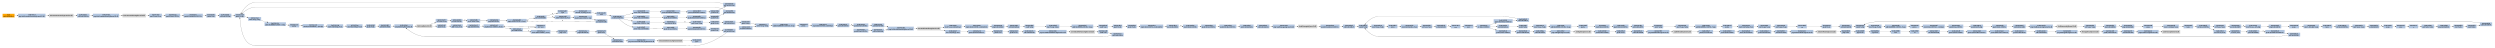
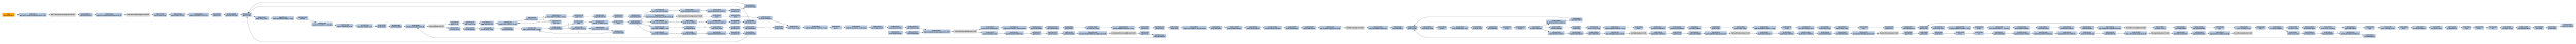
  digraph {
    fontname=Merriweather
    rankdir=LR
    node [color=lightsteelblue fillcolor=lightsteelblue fontname=Merriweather shape=rectangle style=filled]
    edge [color="#000000" fontname=Merriweather]
    n1 [color=lightgrey fillcolor=orange label="start\ncall 0x004041e4"]
    n2 [label="0x004041e4\njmp InitCommonControls@comctl32.dll"]
    n3 [color=lightgrey fillcolor=lightgrey label="InitCommonControls@comctl32.dll"]
    n4 [label="0x00402fc3\ncall 0x004040be"]
    n5 [label="0x004040be\njmp GetCommandLineA@kernel32.dll"]
    n6 [color=lightgrey fillcolor=lightgrey label="GetCommandLineA@kernel32.dll"]
    n7 [label="0x00402fc8\nmovl %eax, %esi"]
    n8 [label="0x00402fca\npushl $0x0<UINT8>"]
    n9 [label="0x00402fcc\npushl $0x4063d8<UINT32>"]
    n10 [label="0x00402fd1\npushl %esi"]
    n11 [label="0x00402fd2\ncall 0x004043a0"]
    n12 [label="0x004043a0\npushl %ebp"]
    n13 [label="0x004043a1\nmovl %esp, %ebp"]
    n14 [label="0x004043a3\naddl $0xfffffffc<UINT8>, %esp"]
    n15 [label="0x004043a6\npusha "]
    n16 [label="0x004043a7\nmovb $0x0<UINT8>, -1(%ebp)"]
    n17 [label="0x004043ab\nmovl 0x8(%ebp), %esi"]
    n18 [label="0x004043ae\nmovl 0xc(%ebp), %edi"]
    n19 [label="0x004043b1\npushl %edi"]
    n20 [label="0x004043b2\ncall 0x00404166"]
    n21 [label="0x00404166\njmp lstrlenA@kernel32.dll"]
    n22 [color=lightgrey fillcolor=lightgrey label="lstrlenA@kernel32.dll"]
    n23 [label="0x004043b7\norl %eax, %eax"]
    n24 [label="0x0040443f\npushl %esi"]
    n25 [label="0x004043b9\nje 0x00404400"]
    n26 [label="0x00404440\naddl %eax, %esi"]
    n27 [label="0x004043bb\nmovl %eax, %ebx"]
    n28 [label="0x004043bd\njmp 0x004043fb"]
    n29 [label="0x004043fb\ncmpb $0x0<UINT8>, (%esi)"]
    n30 [label="0x004043fe\njne 0x004043bf"]
    n31 [label="0x004043bf\nlodsb %ds:(%esi), %al"]
    n32 [label="0x00404400\npopa "]
    n33 [label="0x004043c0\ncmpb $0x2f<UINT8>, %al"]
    n34 [label="0x00404401\nmovzbl -1(%ebp), %eax"]
    n35 [label="0x004043c2\njne 0x004043fb"]
    n36 [label="0x00404405\nleave "]
    n37 [label="0x00404406\nret $0xc<UINT16>"]
    n38 [label="0x00402fd7\nmovb %al, 0x00406fc6"]
    n39 [label="0x00402fe9\nmovb %al, 0x00406fc7"]
    n40 [label="0x00402ffb\nmovb %al, 0x00406fc8"]
    n41 [label="0x00403010\ncmpb $0x1<UINT8>, %al"]
    n42 [label="0x00402fdc\npushl $0x0<UINT8>"]
    n43 [label="0x00402fee\npushl $0x0<UINT8>"]
    n44 [label="0x00403000\npushl $0x406707<UINT32>"]
    n45 [label="0x00403012\njne 0x0040302d"]
    n46 [label="0x00402fde\npushl $0x4063df<UINT32>"]
    n47 [label="0x00402fe3\npushl %esi"]
    n48 [label="0x00402fe4\ncall 0x004043a0"]
    n49 [label="0x00402ff0\npushl $0x4063e6<UINT32>"]
    n50 [label="0x00402ff5\npushl %esi"]
    n51 [label="0x00402ff6\ncall 0x004043a0"]
    n52 [label="0x00403005\npushl $0x4063f0<UINT32>"]
    n53 [label="0x0040300a\npushl %esi"]
    n54 [label="0x0040300b\ncall 0x004043a0"]
    n55 [label="0x0040302d\nxorl %eax, %eax"]
    n56 [label="0x0040302f\npushl %eax"]
    n57 [label="0x00403030\ncall 0x00404410"]
    n58 [label="0x00404410\npushl %ebp"]
    n59 [label="0x00404411\nmovl %esp, %ebp"]
    n60 [label="0x00404413\naddl $0xfffffe00<UINT32>, %esp"]
    n61 [label="0x00404419\npusha "]
    n62 [label="0x0040441a\ncmpl $0x0<UINT8>, 0x8(%ebp)"]
    n63 [label="0x0040441e\njne 0x00404450"]
    n64 [label="0x00404420\npushl $0x0<UINT8>"]
    n65 [label="0x00404422\ncall 0x004040d6"]
    n66 [label="0x004040d6\njmp GetModuleHandleA@kernel32.dll"]
    n67 [color=lightgrey fillcolor=lightgrey label="GetModuleHandleA@kernel32.dll"]
    n68 [label="0x00404427\nleal -512(%ebp), %esi"]
    n69 [label="0x0040303c\nmovl %eax, 0x004066a2"]
    n70 [label="0x0040442d\npushl $0x200<UINT32>"]
    n71 [label="0x00403041\ncmpb $0x0<UINT8>, 0x00406fc6"]
    n72 [label="0x00404432\npushl %esi"]
    n73 [label="0x00404433\npushl %eax"]
    n74 [label="0x00404434\ncall 0x0040468c"]
    n75 [label="0x0040468c\njmp GetModuleFileNameA@kernel32.dll"]
    n76 [color=lightgrey fillcolor=lightgrey label="GetModuleFileNameA@kernel32.dll"]
    n77 [label="0x00404439\npushl %esi"]
    n78 [label="0x0040443a\ncall 0x00404166"]
    n79 [label="0x00404442\njmp 0x00404445"]
    n80 [label="0x00404445\ncmpb $0x5c<UINT8>, (%esi)"]
    n81 [label="0x00404448\njne 0x00404444"]
    n82 [label="0x00404444\ndecl %esi"]
    n83 [label="0x0040444a\nmovb $0x0<UINT8>, (%esi)"]
    n84 [label="0x0040444d\npopl %esi"]
    n85 [label="0x0040444e\njmp 0x00404453"]
    n86 [label="0x00404453\npushl %esi"]
    n87 [label="0x00404454\ncall 0x00404692"]
    n88 [label="0x00404692\njmp SetCurrentDirectoryA@kernel32.dll"]
    n89 [color=lightgrey fillcolor=lightgrey label="SetCurrentDirectoryA@kernel32.dll"]
    n90 [label="0x00404459\npopa "]
+   n91 [label="0x0040445a\nleave "]
    n92 [label="0x0040445b\nret $0x4<UINT16>"]
    n93 [label="0x00403035\npushl $0x0<UINT8>"]
    n94 [label="0x00403037\ncall 0x014040d6"]
    n95 [label="0x00403048\njmp 0x00403062"]
    n96 [label="0x00403062\ncall 0x00403b2a"]
    n97 [label="0x00403b2a\npushl %ebp"]
    n98 [label="0x00403b2b\nmovl %esp, %ebp"]
    n99 [label="0x00403b2d\naddl $0xfffffff8<UINT8>, %esp"]
    n100 [label="0x00403b30\npushl %esi"]
    n101 [label="0x00403b31\npushl %edi"]
    n102 [label="0x00403b32\npushl %ebx"]
    n103 [label="0x00403b33\ncmpb $0x1<UINT8>, 0x00406702"]
    n104 [label="0x00403b3a\njne 0x00403b56"]
    n105 [label="0x00403b56\npushl $0x0<UINT8>"]
    n106 [label="0x00403b58\npushl $0x0<UINT8>"]
    n107 [label="0x00403b5a\npushl $0x184<UINT32>"]
    n108 [label="0x00403b5f\npushl 0x004066be"]
    n109 [label="0x00403b65\ncall 0x00404034"]
    n110 [label="0x00404034\njmp SendMessageA@user32.dll"]
    n111 [color=lightgrey fillcolor=lightgrey label="SendMessageA@user32.dll"]
    n112 [label="0x00403b6a\npushl $0x40661c<UINT32>"]
    n113 [label="0x00403b6f\ncall 0x00401bc7"]
    n114 [label="0x00401bc7\npushl %ebp"]
    n115 [label="0x00401bc8\nmovl %esp, %ebp"]
    n116 [label="0x00401bca\npusha "]
    n117 [label="0x00401bcb\nmovl 0x004066be, %esi"]
    n118 [label="0x00401bd1\norl %esi, %esi"]
    n119 [label="0x00401bd3\nje 0x00401c03"]
    n120 [label="0x00401c03\npopa "]
    n121 [label="0x00401c04\nleave "]
    n122 [label="0x00401c05\nret $0x4<UINT16>"]
    n123 [label="0x00403b74\npushl $0x406142<UINT32>"]
    n124 [label="0x00403b7e\ncall 0x004011a7"]
    n125 [label="0x00403bd2\npushl $0x6c<UINT8>"]
    n126 [label="0x00403b79\ncall 0x00401bc7"]
    n127 [label="0x004011a7\npushl %ebp"]
    n128 [label="0x00403bd4\npushl 0x004066a6"]
    n129 [label="0x004011a8\nmovl %esp, %ebp"]
    n130 [label="0x004011aa\naddl $0xfffffffc<UINT8>, %esp"]
    n131 [label="0x004011ad\npusha "]
    n132 [label="0x004011ae\npushl $0x1<UINT8>"]
    n133 [label="0x004011b0\npushl $0x10<UINT8>"]
    n134 [label="0x004011b2\ncall 0x00401057"]
    n135 [label="0x00401057\npushl %ebp"]
    n136 [label="0x00401058\nmovl %esp, %ebp"]
    n137 [label="0x0040105a\naddl $0xfffffffc<UINT8>, %esp"]
    n138 [label="0x0040105d\npusha "]
    n139 [label="0x0040105e\nmovl 0xc(%ebp), %esi"]
    n140 [label="0x00401061\nleal (%esp), %esp"]
    n141 [label="0x00401068\nleal (%esp), %esp"]
    n142 [label="0x0040106f\nnop "]
    n143 [label="0x00401070\npushl %esi"]
    n144 [label="0x00401071\ncall 0x00401098"]
    n145 [label="0x00401098\npushl %ebp"]
    n146 [label="0x00401099\nmovl %esp, %ebp"]
    n147 [label="0x0040109b\naddl $0xfffffffc<UINT8>, %esp"]
    n148 [label="0x0040109e\npusha "]
    n149 [label="0x0040109f\nmovl $0x0<UINT32>, -4(%ebp)"]
    n150 [label="0x004010a6\npushl $0xa<UINT8>"]
    n151 [label="0x004010a8\npushl 0x8(%ebp)"]
    n152 [label="0x004010ab\npushl $0x0<UINT8>"]
    n153 [label="0x004010ad\ncall 0x004040b2"]
    n154 [label="0x004040b2\njmp FindResourceA@kernel32.dll"]
    n155 [color=lightgrey fillcolor=lightgrey label="FindResourceA@kernel32.dll"]
    n156 [label="0x004010b2\norl %eax, %eax"]
    n157 [label="0x004010b4\njne 0x004010b8"]
    n158 [label="0x004010b6\njmp 0x004010d8"]
    n159 [label="0x004010d8\npopa "]
    n160 [label="0x004010d9\nmovl -4(%ebp), %eax"]
    n161 [label="0x004010dc\nleave "]
    n162 [label="0x004010dd\nret $0x4<UINT16>"]
    n163 [label="0x00401076\norl %eax, %eax"]
    n164 [label="0x00403bc2\nmovl %eax, %esi"]
    n165 [label="0x00401078\njne 0x0040107f"]
    n166 [label="0x00403bc4\norl %esi, %esi"]
    n167 [label="0x0040107a\nmovl %eax, -4(%ebp)"]
    n168 [label="0x0040107d\njmp 0x00401090"]
    n169 [label="0x00401090\npopa "]
    n170 [label="0x00401091\nmovl -4(%ebp), %eax"]
    n171 [label="0x00401094\nleave "]
    n172 [label="0x00401095\nret $0x8<UINT16>"]
    n173 [label="0x004011b7\ntestl %eax, %eax"]
    n174 [label="0x004011b9\nje 0x00401211"]
    n175 [label="0x00401211\npopa "]
    n176 [label="0x00401212\nleave "]
    n177 [label="0x00401213\nret"]
    n178 [label="0x00403b83\nxorl %ebx, %ebx"]
    n179 [label="0x00403b85\njmp 0x00403bbb"]
    n180 [label="0x00403bbb\nincl %ebx"]
    n181 [label="0x00403bbc\npushl %ebx"]
    n182 [label="0x00403bbd\ncall 0x00401098"]
    n183 [label="0x00403bc6\njne 0x00403b89"]
    n184 [label="0x00403bc8\npushl $0x40662d<UINT32>"]
    n185 [label="0x00403bcd\ncall 0x00401bc7"]
    n186 [label="0x00403bda\ncall 0x00403fc2"]
    n187 [label="0x00403fc2\njmp GetDlgItem@user32.dll"]
    n188 [color=lightgrey fillcolor=lightgrey label="GetDlgItem@user32.dll"]
    n189 [label="0x00403bdf\npushl $0x0<UINT8>"]
    n190 [label="0x00403be1\npushl %eax"]
    n191 [label="0x00403be2\ncall 0x00403f98"]
    n192 [label="0x00403f98\njmp EnableWindow@user32.dll"]
    n193 [color=lightgrey fillcolor=lightgrey label="EnableWindow@user32.dll"]
    n194 [label="0x00403be7\npushl $0x1<UINT8>"]
    n195 [label="0x00403be9\npushl $0x0<UINT8>"]
    n196 [label="0x00403beb\npushl $0x0<UINT8>"]
    n197 [label="0x00403bed\npushl 0x004066a6"]
    n198 [label="0x00403bf3\ncall 0x00404022"]
    n199 [label="0x00404022\njmp RedrawWindow@user32.dll"]
    n200 [color=lightgrey fillcolor=lightgrey label="RedrawWindow@user32.dll"]
    n201 [label="0x00403bf8\npopl %ebx"]
    n202 [label="0x00403bf9\npopl %edi"]
    n203 [label="0x00403bfa\npopl %esi"]
    n204 [label="0x00403bfb\nleave "]
    n205 [label="0x00403bfc\nret"]
    n206 [label="0x00403067\ncall 0x004046d9"]
    n207 [label="0x004046d9\npushl $0x40<UINT8>"]
    n208 [label="0x004046db\npushl $0x404700<UINT32>"]
    n209 [label="0x004046e0\npushl $0x40470c<UINT32>"]
    n210 [label="0x004046e5\npushl 0x004066a6"]
    n211 [label="0x004046eb\ncall 0x00404010"]
    n212 [label="0x00404010\njmp MessageBoxA@user32.dll"]
    n213 [color=lightgrey fillcolor=lightgrey label="MessageBoxA@user32.dll"]
    n214 [label="0x004046f0\npushl $0x0<UINT8>"]
    n215 [label="0x004046f2\ncall 0x004040a6"]
    n216 [label="0x004040a6\njmp ExitProcess@kernel32.dll"]
    n217 [color=lightgrey fillcolor=lightgrey label="ExitProcess@kernel32.dll"]
    n1 -> n2
    n2 -> n3
    n3 -> n4
    n4 -> n5
    n5 -> n6
    n6 -> n7
    n7 -> n8
    n8 -> n9
    n9 -> n10
    n10 -> n11
    n11 -> n12
    n12 -> n13
    n13 -> n14
    n14 -> n15
    n15 -> n16
    n16 -> n17
    n17 -> n18
    n18 -> n19
    n19 -> n20
    n20 -> n21
    n21 -> n22
    n22 -> n23
    n22 -> n24
    n23 -> n25
    n24 -> n26
    n25 -> n27 [label=F]
    n26 -> n79
    n27 -> n28
    n28 -> n29
    n29 -> n30
    n30 -> n31 [label=T]
    n30 -> n32 [label=T]
    n31 -> n33
    n32 -> n34
    n33 -> n35
    n34 -> n36
    n35 -> n29 [label=T]
    n36 -> n37
    n37 -> n38
    n37 -> n39
    n37 -> n40
    n37 -> n41
    n38 -> n42
    n39 -> n43
    n40 -> n44
    n41 -> n45
    n42 -> n46
    n43 -> n49
    n44 -> n52
    n45 -> n55 [label=T]
    n46 -> n47
    n47 -> n48
    n48 -> n12
    n49 -> n50
    n50 -> n51
    n51 -> n12
    n52 -> n53
    n53 -> n54
    n54 -> n12
    n55 -> n56
    n56 -> n57
    n57 -> n58
    n58 -> n59
    n59 -> n60
    n60 -> n61
    n61 -> n62
    n62 -> n63
    n63 -> n64 [label=F]
    n64 -> n65
    n65 -> n66
    n66 -> n67
    n67 -> n68
    n67 -> n69
    n68 -> n70
    n69 -> n71
    n70 -> n72
    n71 -> n95
    n72 -> n73
    n73 -> n74
    n74 -> n75
    n75 -> n76
    n76 -> n77
    n77 -> n78
    n78 -> n21
    n79 -> n80
    n80 -> n81
    n81 -> n82 [label=T]
    n81 -> n83 [label=F]
    n82 -> n80
    n83 -> n84
    n84 -> n85
    n85 -> n86
    n86 -> n87
    n87 -> n88
    n88 -> n89
    n89 -> n90
+   n90 -> n91
+   n91 -> n92
    n92 -> n59
    n93 -> n94
    n94 -> n66
    n95 -> n96
    n96 -> n97
    n97 -> n98
    n98 -> n99
    n99 -> n100
    n100 -> n101
    n101 -> n102
    n102 -> n103
    n103 -> n104
    n104 -> n105 [label=T]
    n105 -> n106
    n106 -> n107
    n107 -> n108
    n108 -> n109
    n109 -> n110
    n110 -> n111
    n111 -> n112
    n112 -> n113
    n113 -> n114
    n114 -> n115
    n115 -> n116
    n116 -> n117
    n117 -> n118
    n118 -> n119
    n119 -> n120 [label=T]
    n120 -> n121
    n121 -> n122
    n122 -> n123
    n122 -> n124
    n122 -> n125
    n123 -> n126
    n124 -> n127
    n125 -> n128
    n126 -> n114
    n127 -> n129
    n128 -> n186
    n129 -> n130
    n130 -> n131
    n131 -> n132
    n132 -> n133
    n133 -> n134
    n134 -> n135
    n135 -> n136
    n136 -> n137
    n137 -> n138
    n138 -> n139
    n139 -> n140
    n140 -> n141
    n141 -> n142
    n142 -> n143
    n143 -> n144
    n144 -> n145
    n145 -> n146
    n146 -> n147
    n147 -> n148
    n148 -> n149
    n149 -> n150
    n150 -> n151
    n151 -> n152
    n152 -> n153
    n153 -> n154
    n154 -> n155
    n155 -> n156
    n156 -> n157
    n157 -> n158 [label=F]
    n158 -> n159
    n159 -> n160
    n160 -> n161
    n161 -> n162
    n162 -> n163
    n162 -> n164
    n163 -> n165
    n164 -> n166
    n165 -> n167 [label=T]
    n166 -> n183
    n167 -> n168
    n168 -> n169
    n169 -> n170
    n170 -> n171
    n171 -> n172
    n172 -> n173
    n173 -> n174
    n174 -> n175 [label=T]
    n175 -> n176
    n176 -> n177
    n177 -> n178
    n178 -> n179
    n179 -> n180
    n180 -> n181
    n181 -> n182
    n182 -> n145
    n183 -> n184 [label=F]
    n184 -> n185
    n185 -> n114
    n186 -> n187
    n187 -> n188
    n188 -> n189
    n189 -> n190
    n190 -> n191
    n191 -> n192
    n192 -> n193
    n193 -> n194
    n194 -> n195
    n195 -> n196
    n196 -> n197
    n197 -> n198
    n198 -> n199
    n199 -> n200
    n200 -> n201
    n201 -> n202
    n202 -> n203
    n203 -> n204
    n204 -> n205
    n205 -> n206
    n206 -> n207
    n207 -> n208
    n208 -> n209
    n209 -> n210
    n210 -> n211
    n211 -> n212
    n212 -> n213
    n213 -> n214
    n214 -> n215
    n215 -> n216
    n216 -> n217
  }
